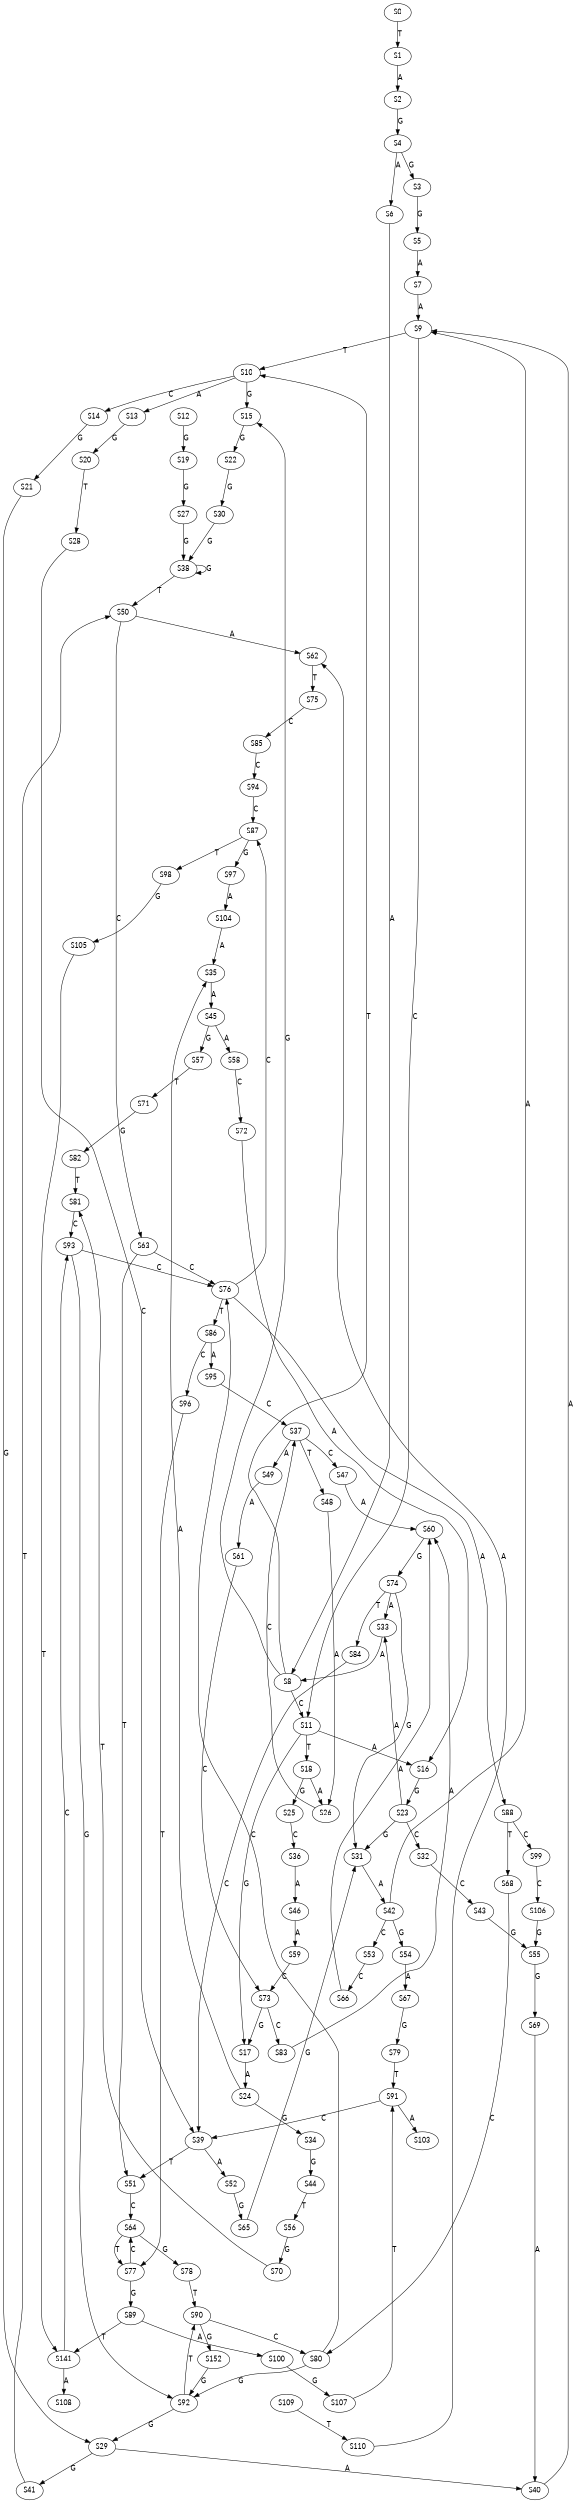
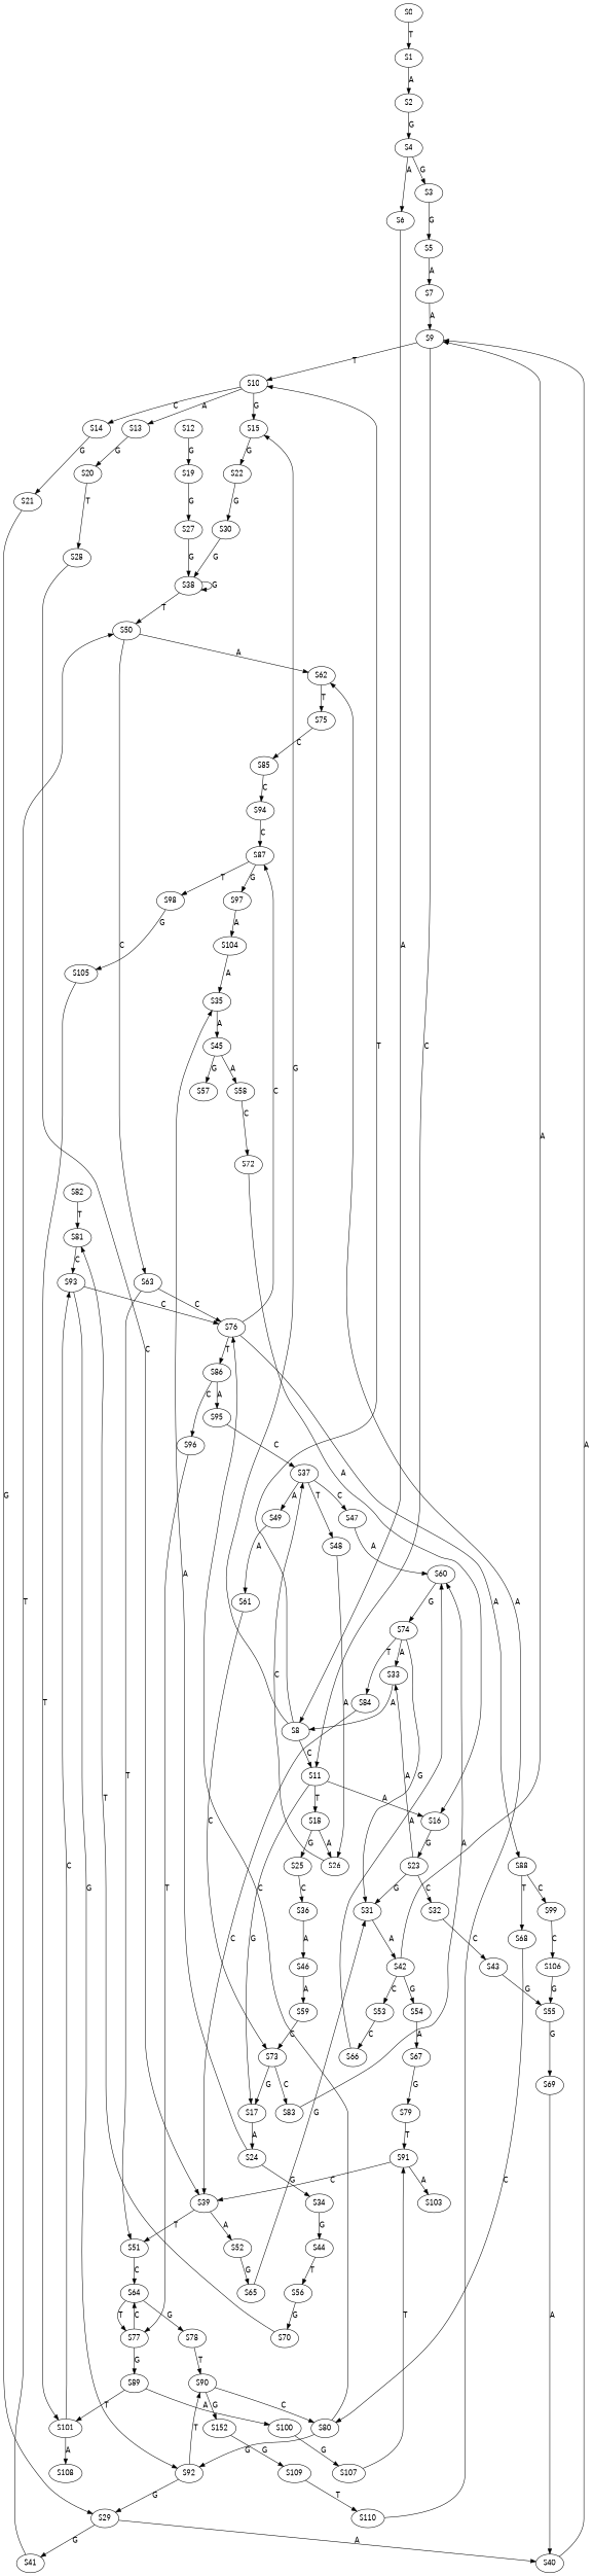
  strict digraph {
    fontname=Lato
    node [fontname=Lato]
    edge [fontname=Lato]
    S0
    S1
    S2
    S4
    S3
    S5
    S6
    S7
    S8
    S9
    S10
    S11
    S15
    S13
    S14
    S16
    S17
    S18
    S12
    S19
    S20
    S21
    S22
    S23
    S24
    S25
    S26
    S27
    S28
    S29
    S30
    S31
    S32
    S33
    S34
    S35
    S36
    S37
    S38
    S39
    S40
    S41
    S42
    S43
    S44
    S45
    S46
    S47
    S48
    S49
    S50
    S51
    S52
    S53
    S54
    S55
    S56
    S57
    S58
    S59
    S60
    S61
    S62
    S63
    S64
    S65
    S66
    S67
    S69
    S70
-   S71
    S72
    S73
    S74
    S75
    S76
    S77
    S78
    S79
    S68
    S80
    S81
    S82
    S83
    S84
    S85
    S86
    S87
    S88
    S89
    S90
    S91
    S92
    S93
    S94
    S95
    S96
    S97
    S98
    S99
    S100
-   S101 [label=S141]
+   S101
    n103 [label=S152]
    S103
    S104
    S105
    S106
    S107
    S108
    S109
    S110
    S0 -> S1 [label=T]
    S1 -> S2 [label=A]
    S2 -> S4 [label=G]
    S4 -> S3 [label=G]
    S4 -> S6 [label=A]
    S3 -> S5 [label=G]
    S5 -> S7 [label=A]
    S6 -> S8 [label=A]
    S7 -> S9 [label=A]
    S8 -> S10 [label=T]
    S8 -> S11 [label=C]
    S8 -> S15 [label=G]
    S9 -> S10 [label=T]
    S9 -> S11 [label=C]
    S10 -> S15 [label=G]
    S10 -> S13 [label=A]
    S10 -> S14 [label=C]
    S11 -> S16 [label=A]
    S11 -> S17 [label=G]
    S11 -> S18 [label=T]
    S15 -> S22 [label=G]
    S13 -> S20 [label=G]
    S14 -> S21 [label=G]
    S16 -> S23 [label=G]
    S17 -> S24 [label=A]
    S18 -> S25 [label=G]
    S18 -> S26 [label=A]
    S12 -> S19 [label=G]
    S19 -> S27 [label=G]
    S20 -> S28 [label=T]
    S21 -> S29 [label=G]
    S22 -> S30 [label=G]
    S23 -> S31 [label=G]
    S23 -> S32 [label=C]
    S23 -> S33 [label=A]
    S24 -> S34 [label=G]
    S24 -> S35 [label=A]
    S25 -> S36 [label=C]
    S26 -> S37 [label=C]
    S27 -> S38 [label=G]
    S28 -> S39 [label=C]
    S29 -> S40 [label=A]
    S29 -> S41 [label=G]
    S30 -> S38 [label=G]
    S31 -> S42 [label=A]
    S32 -> S43 [label=C]
    S33 -> S8 [label=A]
    S34 -> S44 [label=G]
    S35 -> S45 [label=A]
    S36 -> S46 [label=A]
    S37 -> S47 [label=C]
    S37 -> S48 [label=T]
    S37 -> S49 [label=A]
    S38 -> S38 [label=G]
    S38 -> S50 [label=T]
    S39 -> S51 [label=T]
    S39 -> S52 [label=A]
    S40 -> S9 [label=A]
    S41 -> S50 [label=T]
    S42 -> S9 [label=A]
    S42 -> S53 [label=C]
    S42 -> S54 [label=G]
    S43 -> S55 [label=G]
    S44 -> S56 [label=T]
    S45 -> S57 [label=G]
    S45 -> S58 [label=A]
    S46 -> S59 [label=A]
    S47 -> S60 [label=A]
    S48 -> S26 [label=A]
    S49 -> S61 [label=A]
    S50 -> S62 [label=A]
    S50 -> S63 [label=C]
    S51 -> S64 [label=C]
    S52 -> S65 [label=G]
    S53 -> S66 [label=C]
    S54 -> S67 [label=A]
    S55 -> S69 [label=G]
    S56 -> S70 [label=G]
-   S57 -> S71 [label=T]
    S58 -> S72 [label=C]
    S59 -> S73 [label=C]
    S60 -> S74 [label=G]
    S61 -> S73 [label=C]
    S62 -> S75 [label=T]
    S63 -> S51 [label=T]
    S63 -> S76 [label=C]
    S64 -> S77 [label=T]
    S64 -> S78 [label=G]
    S65 -> S31 [label=G]
    S66 -> S60 [label=A]
    S67 -> S79 [label=G]
    S69 -> S40 [label=A]
    S70 -> S81 [label=T]
-   S71 -> S82 [label=G]
    S72 -> S16 [label=A]
    S73 -> S17 [label=G]
    S73 -> S83 [label=C]
    S74 -> S31 [label=G]
    S74 -> S33 [label=A]
    S74 -> S84 [label=T]
    S75 -> S85 [label=C]
    S76 -> S86 [label=T]
    S76 -> S87 [label=C]
    S76 -> S88 [label=A]
    S77 -> S64 [label=C]
    S77 -> S89 [label=G]
    S78 -> S90 [label=T]
    S79 -> S91 [label=T]
    S68 -> S80 [label=C]
    S80 -> S76 [label=C]
    S80 -> S92 [label=G]
    S81 -> S93 [label=C]
    S82 -> S81 [label=T]
    S83 -> S60 [label=A]
    S84 -> S39 [label=C]
    S85 -> S94 [label=C]
    S86 -> S95 [label=A]
    S86 -> S96 [label=C]
    S87 -> S97 [label=G]
    S87 -> S98 [label=T]
    S88 -> S68 [label=T]
    S88 -> S99 [label=C]
    S89 -> S100 [label=A]
    S89 -> S101 [label=T]
    S90 -> S80 [label=C]
    S90 -> n103 [label=G]
    S91 -> S39 [label=C]
    S91 -> S103 [label=A]
    S92 -> S29 [label=G]
    S92 -> S90 [label=T]
    S93 -> S76 [label=C]
    S93 -> S92 [label=G]
    S94 -> S87 [label=C]
    S95 -> S37 [label=C]
    S96 -> S77 [label=T]
    S97 -> S104 [label=A]
    S98 -> S105 [label=G]
    S99 -> S106 [label=C]
    S100 -> S107 [label=G]
    S101 -> S93 [label=C]
    S101 -> S108 [label=A]
-   n103 -> S92 [label=G]
+   n103 -> S109 [label=G]
    S104 -> S35 [label=A]
    S105 -> S101 [label=T]
    S106 -> S55 [label=G]
    S107 -> S91 [label=T]
    S109 -> S110 [label=T]
    S110 -> S62 [label=A]
  }
